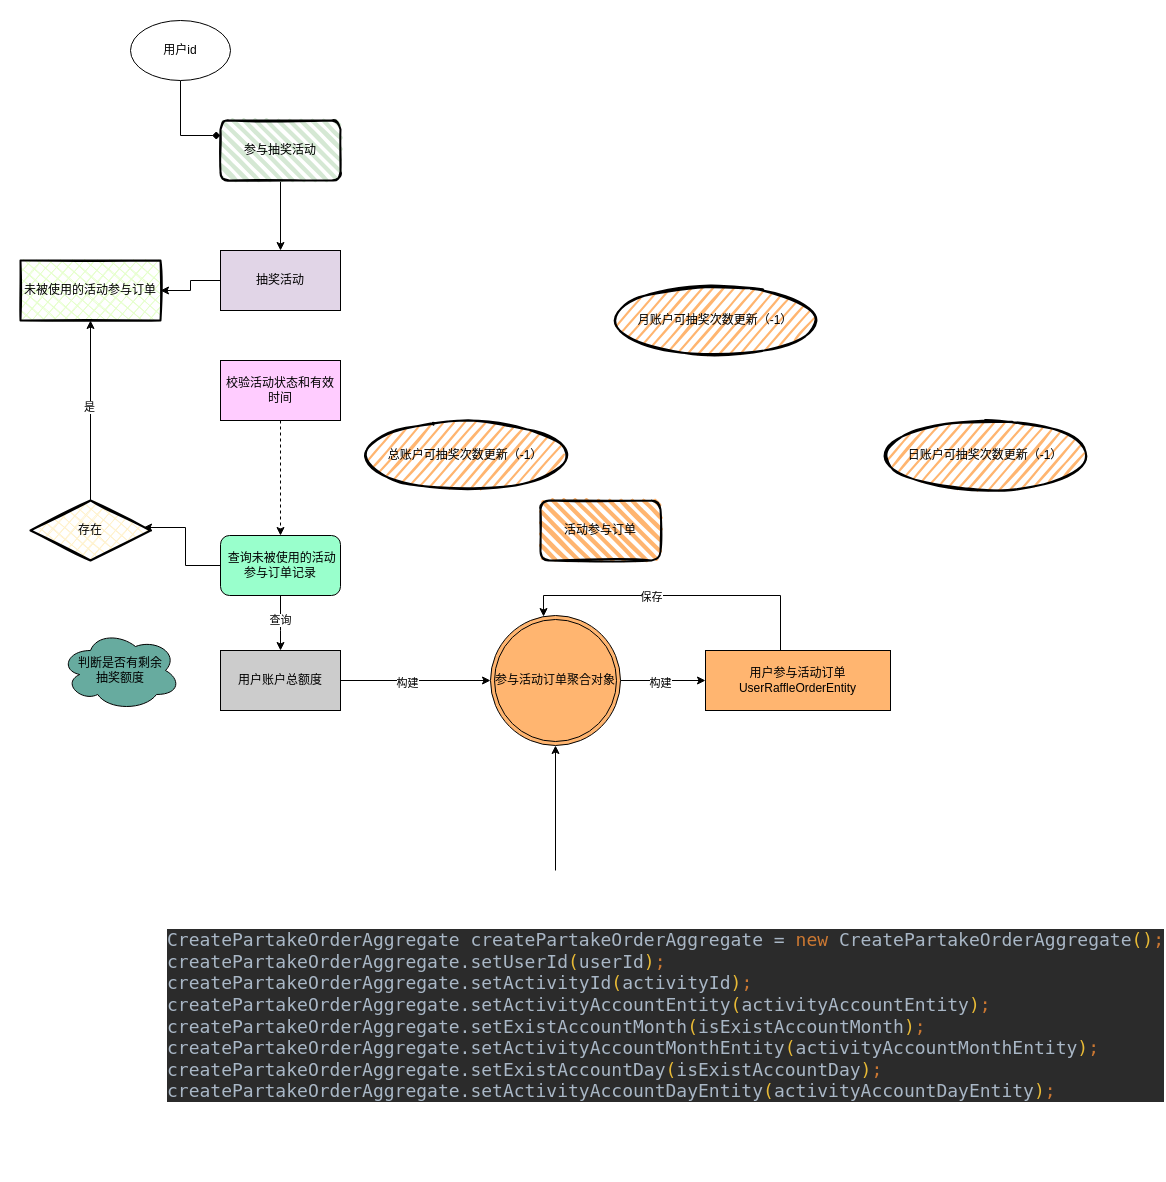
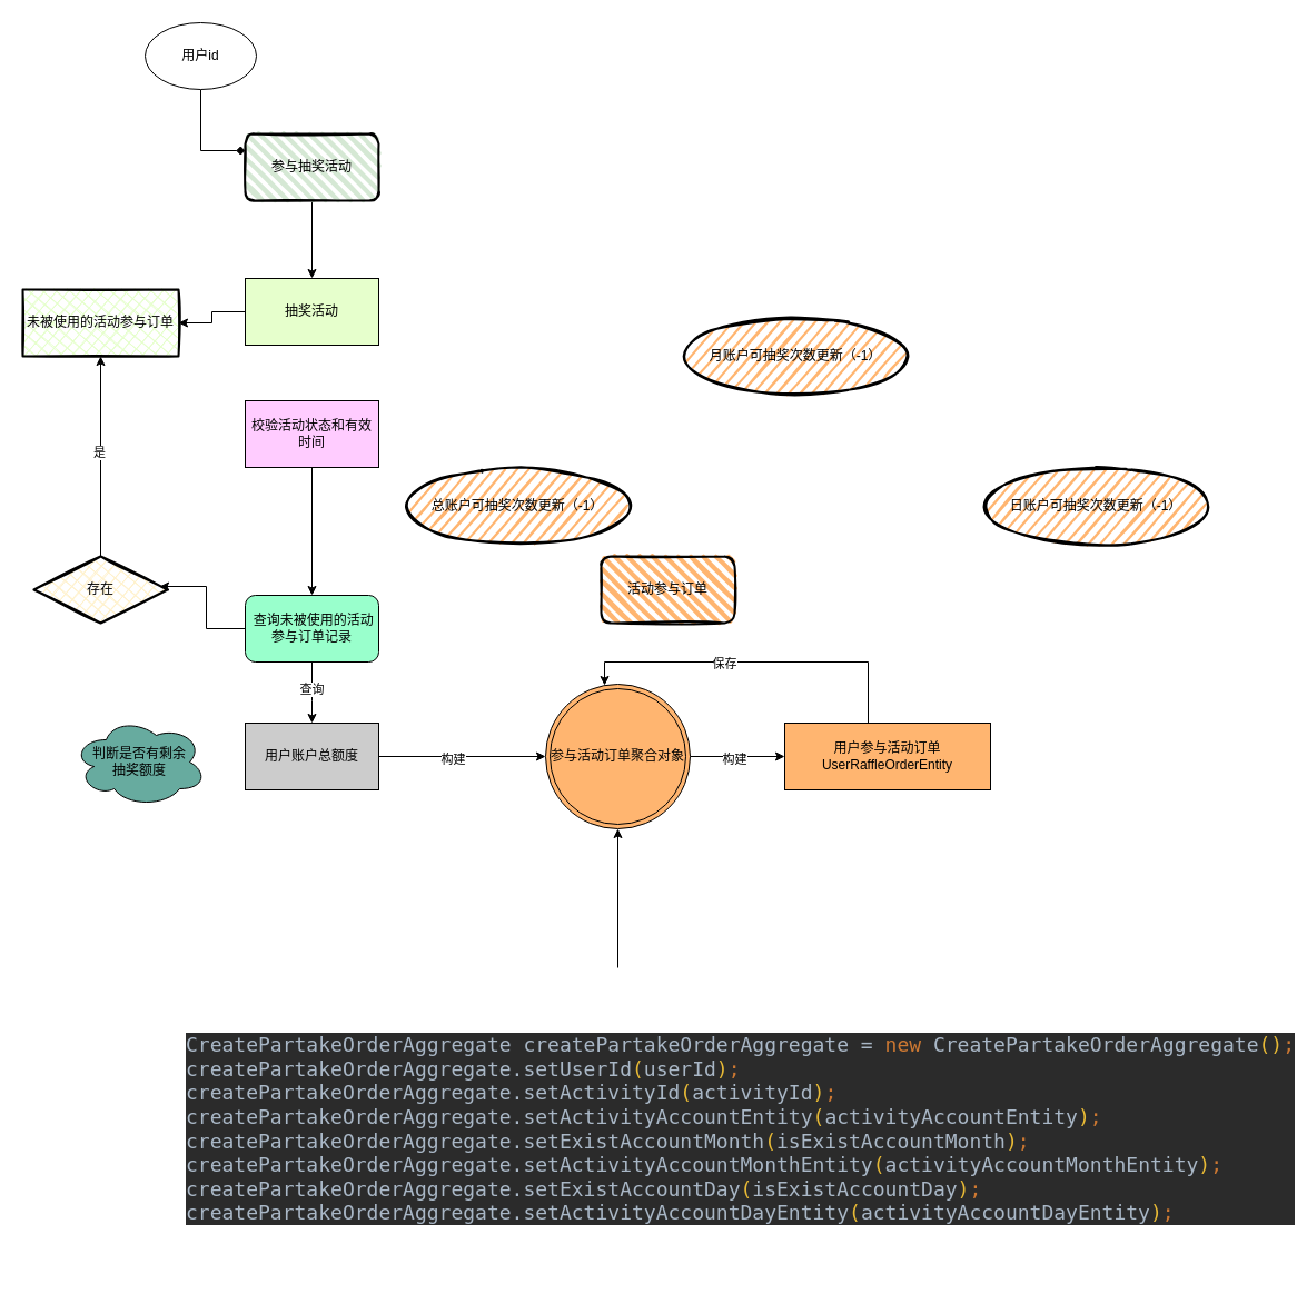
  <mxCell id="0" />
  <mxCell id="1" parent="0" />
  <mxCell id="2" style="edgeStyle=orthogonalEdgeStyle;rounded=0;orthogonalLoop=1;jettySize=auto;html=1;exitX=0.5;exitY=1;exitDx=0;exitDy=0;" edge="1" parent="1" source="3" target="7"><mxGeometry relative="1" as="geometry" /></mxCell>
  <mxCell id="3" value="参与抽奖活动" style="rounded=1;whiteSpace=wrap;html=1;strokeWidth=2;fillWeight=4;hachureGap=8;hachureAngle=45;fillColor=#D5E8D4;sketch=1;" vertex="1" parent="1"><mxGeometry x="220" y="120" width="120" height="60" as="geometry" /></mxCell>
  <mxCell id="4" style="edgeStyle=orthogonalEdgeStyle;rounded=0;orthogonalLoop=1;jettySize=auto;html=1;entryX=0;entryY=0.25;entryDx=0;entryDy=0;endArrow=diamond;" edge="1" parent="1" source="5" target="3"><mxGeometry relative="1" as="geometry" /></mxCell>
  <mxCell id="5" value="用户id" style="ellipse;whiteSpace=wrap;html=1;" vertex="1" parent="1"><mxGeometry x="130" y="20" width="100" height="60" as="geometry" /></mxCell>
  <mxCell id="6" value="" style="edgeStyle=orthogonalEdgeStyle;rounded=0;orthogonalLoop=1;jettySize=auto;html=1;" edge="1" parent="1" source="7" target="17"><mxGeometry relative="1" as="geometry" /></mxCell>
- <mxCell id="7" value="抽奖活动" style="rounded=0;whiteSpace=wrap;html=1;fillColor=#E1D5E7;" vertex="1" parent="1"><mxGeometry x="220" y="250" width="120" height="60" as="geometry" /></mxCell>
- <mxCell id="8" style="edgeStyle=orthogonalEdgeStyle;rounded=0;orthogonalLoop=1;jettySize=auto;html=1;exitX=0.5;exitY=1;exitDx=0;exitDy=0;entryX=0.5;entryY=0;entryDx=0;entryDy=0;dashed=1;" edge="1" parent="1" source="9" target="12"><mxGeometry relative="1" as="geometry" /></mxCell>
+ <mxCell id="7" value="抽奖活动" style="rounded=0;whiteSpace=wrap;html=1;fillColor=#e6ffcc;" vertex="1" parent="1"><mxGeometry x="220" y="250" width="120" height="60" as="geometry" /></mxCell>
+ <mxCell id="8" style="edgeStyle=orthogonalEdgeStyle;rounded=0;orthogonalLoop=1;jettySize=auto;html=1;exitX=0.5;exitY=1;exitDx=0;exitDy=0;entryX=0.5;entryY=0;entryDx=0;entryDy=0;" edge="1" parent="1" source="9" target="12"><mxGeometry relative="1" as="geometry" /></mxCell>
  <mxCell id="9" value="校验活动状态和有效时间" style="rounded=0;whiteSpace=wrap;html=1;fillColor=#FFCCFF;" vertex="1" parent="1"><mxGeometry x="220" y="360" width="120" height="60" as="geometry" /></mxCell>
  <mxCell id="10" style="edgeStyle=orthogonalEdgeStyle;rounded=0;orthogonalLoop=1;jettySize=auto;html=1;exitX=0.5;exitY=1;exitDx=0;exitDy=0;entryX=0.5;entryY=0;entryDx=0;entryDy=0;" edge="1" parent="1" source="12" target="20"><mxGeometry relative="1" as="geometry"><Array as="points"><mxPoint x="280" y="630" /><mxPoint x="280" y="630" /></Array></mxGeometry></mxCell>
  <mxCell id="11" value="查询" style="edgeLabel;html=1;align=center;verticalAlign=middle;resizable=0;points=[];" vertex="1" connectable="0" parent="10"><mxGeometry x="-0.125" y="-1" relative="1" as="geometry"><mxPoint as="offset" /></mxGeometry></mxCell>
  <mxCell id="12" value="&amp;nbsp;查询未被使用的活动参与订单记录" style="rounded=1;whiteSpace=wrap;html=1;fillColor=#99FFCC;" vertex="1" parent="1"><mxGeometry x="220" y="535" width="120" height="60" as="geometry" /></mxCell>
  <mxCell id="13" value="" style="edgeStyle=orthogonalEdgeStyle;rounded=0;orthogonalLoop=1;jettySize=auto;html=1;" edge="1" parent="1" source="15" target="17"><mxGeometry relative="1" as="geometry" /></mxCell>
  <mxCell id="14" value="是" style="edgeLabel;html=1;align=center;verticalAlign=middle;resizable=0;points=[];" vertex="1" connectable="0" parent="13"><mxGeometry x="0.044" y="2" relative="1" as="geometry"><mxPoint as="offset" /></mxGeometry></mxCell>
  <mxCell id="15" value="存在" style="rhombus;whiteSpace=wrap;html=1;strokeWidth=2;fillWeight=-1;hachureGap=8;fillStyle=cross-hatch;fillColor=#FFF2CC;sketch=1;" vertex="1" parent="1"><mxGeometry x="30" y="500" width="120" height="60" as="geometry" /></mxCell>
  <mxCell id="16" style="edgeStyle=orthogonalEdgeStyle;rounded=0;orthogonalLoop=1;jettySize=auto;html=1;entryX=0.942;entryY=0.45;entryDx=0;entryDy=0;entryPerimeter=0;" edge="1" parent="1" source="12" target="15"><mxGeometry relative="1" as="geometry" /></mxCell>
  <mxCell id="17" value="未被使用的活动参与订单" style="whiteSpace=wrap;html=1;fillColor=#E6FFCC;strokeWidth=2;fillWeight=-1;hachureGap=8;fillStyle=cross-hatch;sketch=1;" vertex="1" parent="1"><mxGeometry x="20" y="260" width="140" height="60" as="geometry" /></mxCell>
  <mxCell id="18" style="edgeStyle=orthogonalEdgeStyle;rounded=0;orthogonalLoop=1;jettySize=auto;html=1;exitX=1;exitY=0.5;exitDx=0;exitDy=0;" edge="1" parent="1" source="20" target="24"><mxGeometry relative="1" as="geometry" /></mxCell>
  <mxCell id="19" value="构建" style="edgeLabel;html=1;align=center;verticalAlign=middle;resizable=0;points=[];" vertex="1" connectable="0" parent="18"><mxGeometry x="-0.114" y="-2" relative="1" as="geometry"><mxPoint as="offset" /></mxGeometry></mxCell>
  <mxCell id="20" value="用户账户总额度" style="rounded=0;whiteSpace=wrap;html=1;fillColor=#CCCCCC;" vertex="1" parent="1"><mxGeometry x="220" y="650" width="120" height="60" as="geometry" /></mxCell>
- <mxCell id="21" value="判断是否有剩余&lt;div&gt;抽奖额度&lt;/div&gt;" style="ellipse;shape=cloud;whiteSpace=wrap;html=1;fillColor=#67AB9F;" vertex="1" parent="1"><mxGeometry x="60" y="630" width="120" height="80" as="geometry" /></mxCell>
+ <mxCell id="21" value="判断是否有剩余&lt;div&gt;抽奖额度&lt;/div&gt;" style="ellipse;shape=cloud;whiteSpace=wrap;html=1;fillColor=#67AB9F;" vertex="1" parent="1"><mxGeometry x="65" y="645" width="120" height="80" as="geometry" /></mxCell>
  <mxCell id="22" value="" style="edgeStyle=orthogonalEdgeStyle;rounded=0;orthogonalLoop=1;jettySize=auto;html=1;" edge="1" parent="1" source="24" target="27"><mxGeometry relative="1" as="geometry" /></mxCell>
  <mxCell id="23" value="构建" style="edgeLabel;html=1;align=center;verticalAlign=middle;resizable=0;points=[];" vertex="1" connectable="0" parent="22"><mxGeometry x="-0.082" y="-2" relative="1" as="geometry"><mxPoint as="offset" /></mxGeometry></mxCell>
  <mxCell id="24" value="参与活动订单聚合对象" style="ellipse;shape=doubleEllipse;whiteSpace=wrap;html=1;aspect=fixed;fillColor=#FFB570;" vertex="1" parent="1"><mxGeometry x="490" y="615" width="130" height="130" as="geometry" /></mxCell>
  <mxCell id="25" style="edgeStyle=orthogonalEdgeStyle;rounded=0;orthogonalLoop=1;jettySize=auto;html=1;" edge="1" parent="1" source="26" target="24"><mxGeometry relative="1" as="geometry" /></mxCell>
  <mxCell id="26" value="&lt;div style=&quot;background-color: rgb(43, 43, 43); color: rgb(169, 183, 198); font-family: &amp;quot;JetBrains Mono&amp;quot;, monospace; white-space: pre;&quot;&gt;&lt;font style=&quot;font-size: 18px;&quot;&gt;CreatePartakeOrderAggregate createPartakeOrderAggregate = &lt;span style=&quot;color: rgb(204, 120, 50);&quot;&gt;new &lt;/span&gt;CreatePartakeOrderAggregate&lt;span style=&quot;color: rgb(232, 186, 54);&quot;&gt;()&lt;/span&gt;&lt;span style=&quot;color: rgb(204, 120, 50);&quot;&gt;;&lt;br&gt;&lt;/span&gt;createPartakeOrderAggregate.setUserId&lt;span style=&quot;color: rgb(232, 186, 54);&quot;&gt;(&lt;/span&gt;userId&lt;span style=&quot;color: rgb(232, 186, 54);&quot;&gt;)&lt;/span&gt;&lt;span style=&quot;color: rgb(204, 120, 50);&quot;&gt;;&lt;br&gt;&lt;/span&gt;createPartakeOrderAggregate.setActivityId&lt;span style=&quot;color: rgb(232, 186, 54);&quot;&gt;(&lt;/span&gt;activityId&lt;span style=&quot;color: rgb(232, 186, 54);&quot;&gt;)&lt;/span&gt;&lt;span style=&quot;color: rgb(204, 120, 50);&quot;&gt;;&lt;br&gt;&lt;/span&gt;createPartakeOrderAggregate.setActivityAccountEntity&lt;span style=&quot;color: rgb(232, 186, 54);&quot;&gt;(&lt;/span&gt;activityAccountEntity&lt;span style=&quot;color: rgb(232, 186, 54);&quot;&gt;)&lt;/span&gt;&lt;span style=&quot;color: rgb(204, 120, 50);&quot;&gt;;&lt;br&gt;&lt;/span&gt;createPartakeOrderAggregate.setExistAccountMonth&lt;span style=&quot;color: rgb(232, 186, 54);&quot;&gt;(&lt;/span&gt;isExistAccountMonth&lt;span style=&quot;color: rgb(232, 186, 54);&quot;&gt;)&lt;/span&gt;&lt;span style=&quot;color: rgb(204, 120, 50);&quot;&gt;;&lt;br&gt;&lt;/span&gt;createPartakeOrderAggregate.setActivityAccountMonthEntity&lt;span style=&quot;color: rgb(232, 186, 54);&quot;&gt;(&lt;/span&gt;activityAccountMonthEntity&lt;span style=&quot;color: rgb(232, 186, 54);&quot;&gt;)&lt;/span&gt;&lt;span style=&quot;color: rgb(204, 120, 50);&quot;&gt;;&lt;br&gt;&lt;/span&gt;createPartakeOrderAggregate.setExistAccountDay&lt;span style=&quot;color: rgb(232, 186, 54);&quot;&gt;(&lt;/span&gt;isExistAccountDay&lt;span style=&quot;color: rgb(232, 186, 54);&quot;&gt;)&lt;/span&gt;&lt;span style=&quot;color: rgb(204, 120, 50);&quot;&gt;;&lt;br&gt;&lt;/span&gt;createPartakeOrderAggregate.setActivityAccountDayEntity&lt;span style=&quot;color: rgb(232, 186, 54);&quot;&gt;(&lt;/span&gt;activityAccountDayEntity&lt;span style=&quot;color: rgb(232, 186, 54);&quot;&gt;)&lt;/span&gt;&lt;span style=&quot;color: rgb(204, 120, 50);&quot;&gt;;&lt;/span&gt;&lt;/font&gt;&lt;/div&gt;" style="text;html=1;align=left;verticalAlign=middle;whiteSpace=wrap;rounded=0;" vertex="1" parent="1"><mxGeometry x="165" y="870" width="780" height="290" as="geometry" /></mxCell>
  <mxCell id="27" value="用户参与活动订单&lt;div&gt;UserRaffleOrderEntity&lt;/div&gt;" style="whiteSpace=wrap;html=1;fillColor=#FFB570;" vertex="1" parent="1"><mxGeometry x="705" y="650" width="185" height="60" as="geometry" /></mxCell>
  <mxCell id="28" style="edgeStyle=orthogonalEdgeStyle;rounded=0;orthogonalLoop=1;jettySize=auto;html=1;entryX=0.408;entryY=0.008;entryDx=0;entryDy=0;entryPerimeter=0;" edge="1" parent="1" source="27" target="24"><mxGeometry relative="1" as="geometry"><Array as="points"><mxPoint x="780" y="595" /><mxPoint x="543" y="595" /></Array></mxGeometry></mxCell>
  <mxCell id="29" value="保存" style="edgeLabel;html=1;align=center;verticalAlign=middle;resizable=0;points=[];" vertex="1" connectable="0" parent="28"><mxGeometry x="0.354" y="1" relative="1" as="geometry"><mxPoint x="27" as="offset" /></mxGeometry></mxCell>
  <mxCell id="30" value="总账户可抽奖次数更新（-1）" style="ellipse;whiteSpace=wrap;html=1;strokeWidth=2;fillWeight=2;hachureGap=8;fillColor=#FFB570;fillStyle=dots;sketch=1;" vertex="1" parent="1"><mxGeometry x="360" y="420" width="210" height="70" as="geometry" /></mxCell>
  <mxCell id="31" value="月账户可抽奖次数更新（-1）" style="ellipse;whiteSpace=wrap;html=1;strokeWidth=2;fillWeight=2;hachureGap=8;fillColor=#FFB570;fillStyle=dots;sketch=1;" vertex="1" parent="1"><mxGeometry x="610" y="285" width="210" height="70" as="geometry" /></mxCell>
  <mxCell id="32" value="日账户可抽奖次数更新（-1）" style="ellipse;whiteSpace=wrap;html=1;strokeWidth=2;fillWeight=2;hachureGap=8;fillColor=#FFB570;fillStyle=dots;sketch=1;" vertex="1" parent="1"><mxGeometry x="880" y="420" width="210" height="70" as="geometry" /></mxCell>
  <mxCell id="33" value="活动参与订单" style="rounded=1;whiteSpace=wrap;html=1;strokeWidth=2;fillWeight=4;hachureGap=8;hachureAngle=45;fillColor=#FFB570;sketch=1;" vertex="1" parent="1"><mxGeometry x="540" y="500" width="120" height="60" as="geometry" /></mxCell>
